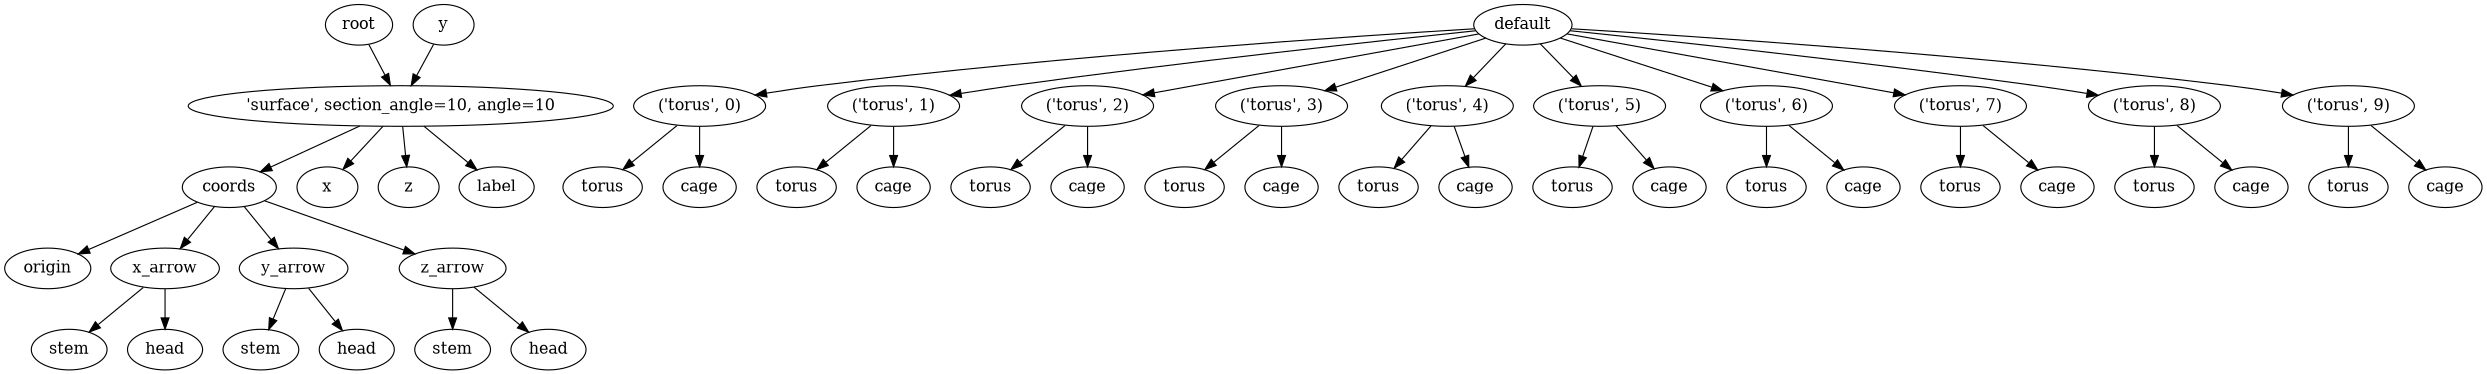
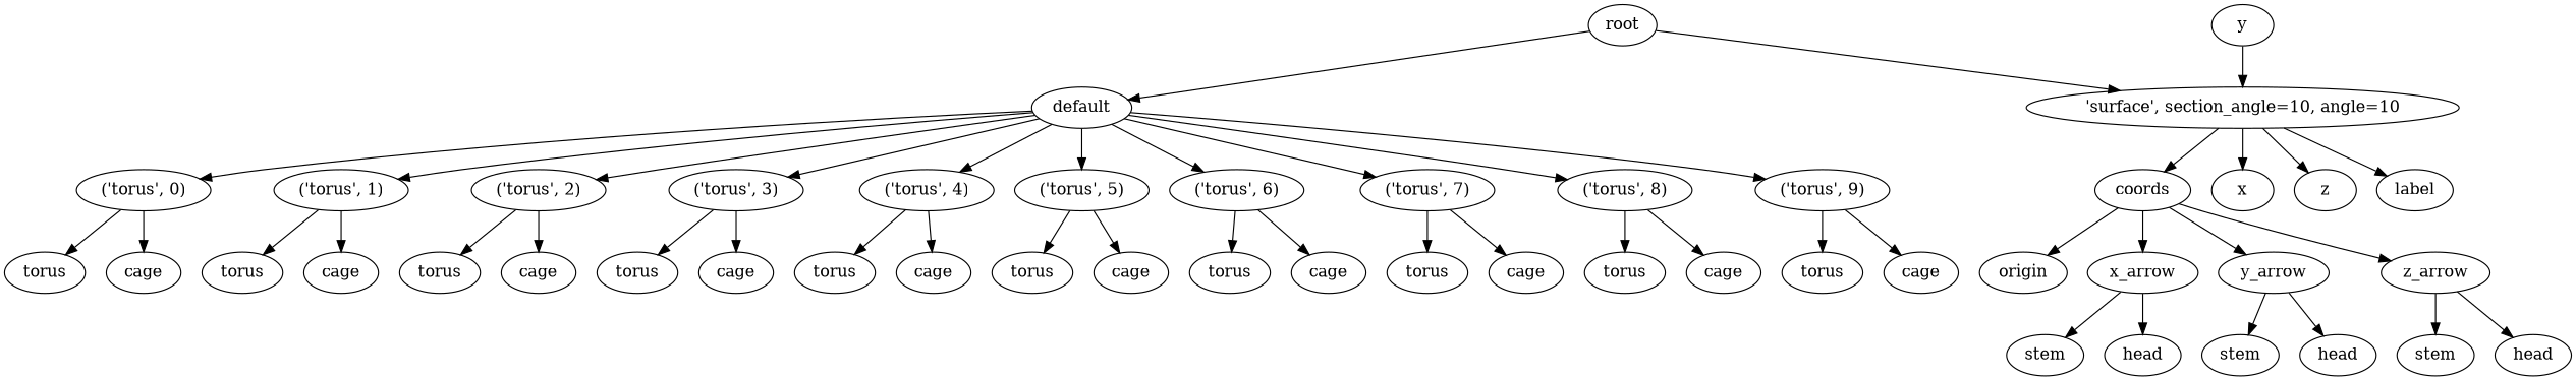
  digraph {
    n1 [label=root]
    n2 [label=default]
    n3 [label="'surface',\ section_angle=10,\ angle=10"]
    n4 [label="\('torus',\ 0\)"]
    n5 [label="\('torus',\ 1\)"]
    n6 [label="\('torus',\ 2\)"]
    n7 [label="\('torus',\ 3\)"]
    n8 [label="\('torus',\ 4\)"]
    n9 [label="\('torus',\ 5\)"]
    n10 [label="\('torus',\ 6\)"]
    n11 [label="\('torus',\ 7\)"]
    n12 [label="\('torus',\ 8\)"]
    n13 [label="\('torus',\ 9\)"]
    n14 [label=coords]
    n15 [label=x]
    n16 [label=z]
    n17 [label=label]
    n18 [label=torus]
    n19 [label=cage]
    n20 [label=torus]
    n21 [label=cage]
    n22 [label=torus]
    n23 [label=cage]
    n24 [label=torus]
    n25 [label=cage]
    n26 [label=torus]
    n27 [label=cage]
    n28 [label=torus]
    n29 [label=cage]
    n30 [label=torus]
    n31 [label=cage]
    n32 [label=torus]
    n33 [label=cage]
    n34 [label=torus]
    n35 [label=cage]
    n36 [label=torus]
    n37 [label=cage]
    n38 [label=origin]
    n39 [label=x_arrow]
    n40 [label=y_arrow]
    n41 [label=z_arrow]
    n42 [label=y]
    n43 [label=stem]
    n44 [label=head]
    n45 [label=stem]
    n46 [label=head]
    n47 [label=stem]
    n48 [label=head]
+   n1 -> n2
    n1 -> n3
    n2 -> n4
    n2 -> n5
    n2 -> n6
    n2 -> n7
    n2 -> n8
    n2 -> n9
    n2 -> n10
    n2 -> n11
    n2 -> n12
    n2 -> n13
    n3 -> n14
    n3 -> n15
    n3 -> n16
    n3 -> n17
    n4 -> n18
    n4 -> n19
    n5 -> n20
    n5 -> n21
    n6 -> n22
    n6 -> n23
    n7 -> n24
    n7 -> n25
    n8 -> n26
    n8 -> n27
    n9 -> n28
    n9 -> n29
    n10 -> n30
    n10 -> n31
    n11 -> n32
    n11 -> n33
    n12 -> n34
    n12 -> n35
    n13 -> n36
    n13 -> n37
    n14 -> n38
    n14 -> n39
    n14 -> n40
    n14 -> n41
    n39 -> n43
    n39 -> n44
    n40 -> n45
    n40 -> n46
    n41 -> n47
    n41 -> n48
    n42 -> n3
  }
